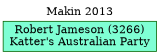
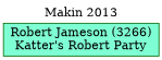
  digraph {
    label="Makin 2013"
    labelloc=t
    mclimit=10
-   n1 [label="Robert Jameson (3266)\nKatter's Australian Party" shape=box style=filled fillcolor=aquamarine color=darkgreen]
+   n1 [label="Robert Jameson (3266)\nKatter's Robert Party" shape=box style=filled fillcolor=aquamarine color=darkgreen]
  }
